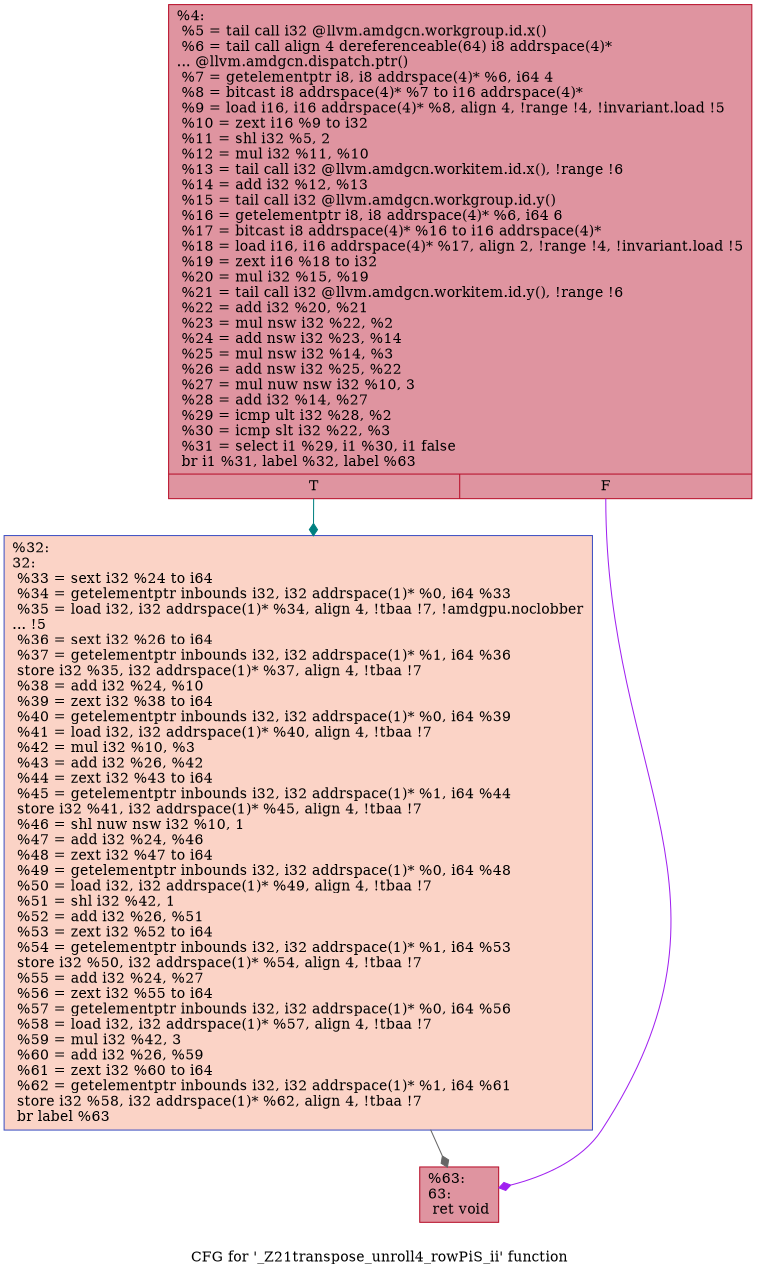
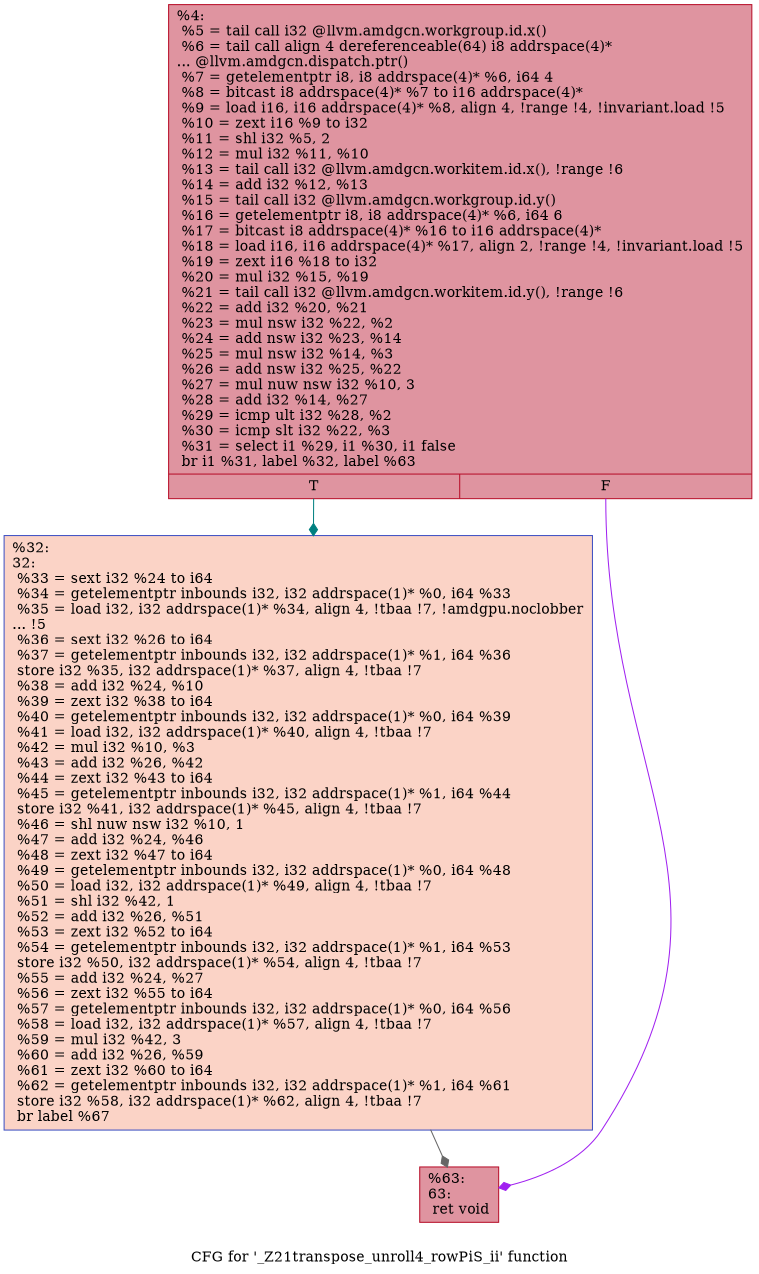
  digraph {
    label="CFG for '_Z21transpose_unroll4_rowPiS_ii' function"
    node [color="#b70d28ff" fillcolor="#b70d2870" shape=record style=filled]
    edge [arrowhead=diamond]
    n1 [label="{%4:\l  %5 = tail call i32 @llvm.amdgcn.workgroup.id.x()\l  %6 = tail call align 4 dereferenceable(64) i8 addrspace(4)*\l... @llvm.amdgcn.dispatch.ptr()\l  %7 = getelementptr i8, i8 addrspace(4)* %6, i64 4\l  %8 = bitcast i8 addrspace(4)* %7 to i16 addrspace(4)*\l  %9 = load i16, i16 addrspace(4)* %8, align 4, !range !4, !invariant.load !5\l  %10 = zext i16 %9 to i32\l  %11 = shl i32 %5, 2\l  %12 = mul i32 %11, %10\l  %13 = tail call i32 @llvm.amdgcn.workitem.id.x(), !range !6\l  %14 = add i32 %12, %13\l  %15 = tail call i32 @llvm.amdgcn.workgroup.id.y()\l  %16 = getelementptr i8, i8 addrspace(4)* %6, i64 6\l  %17 = bitcast i8 addrspace(4)* %16 to i16 addrspace(4)*\l  %18 = load i16, i16 addrspace(4)* %17, align 2, !range !4, !invariant.load !5\l  %19 = zext i16 %18 to i32\l  %20 = mul i32 %15, %19\l  %21 = tail call i32 @llvm.amdgcn.workitem.id.y(), !range !6\l  %22 = add i32 %20, %21\l  %23 = mul nsw i32 %22, %2\l  %24 = add nsw i32 %23, %14\l  %25 = mul nsw i32 %14, %3\l  %26 = add nsw i32 %25, %22\l  %27 = mul nuw nsw i32 %10, 3\l  %28 = add i32 %14, %27\l  %29 = icmp ult i32 %28, %2\l  %30 = icmp slt i32 %22, %3\l  %31 = select i1 %29, i1 %30, i1 false\l  br i1 %31, label %32, label %63\l|{<s0>T|<s1>F}}"]
-   n2 [color="#3d50c3ff" fillcolor="#f59c7d70" label="{%32:\l32:                                               \l  %33 = sext i32 %24 to i64\l  %34 = getelementptr inbounds i32, i32 addrspace(1)* %0, i64 %33\l  %35 = load i32, i32 addrspace(1)* %34, align 4, !tbaa !7, !amdgpu.noclobber\l... !5\l  %36 = sext i32 %26 to i64\l  %37 = getelementptr inbounds i32, i32 addrspace(1)* %1, i64 %36\l  store i32 %35, i32 addrspace(1)* %37, align 4, !tbaa !7\l  %38 = add i32 %24, %10\l  %39 = zext i32 %38 to i64\l  %40 = getelementptr inbounds i32, i32 addrspace(1)* %0, i64 %39\l  %41 = load i32, i32 addrspace(1)* %40, align 4, !tbaa !7\l  %42 = mul i32 %10, %3\l  %43 = add i32 %26, %42\l  %44 = zext i32 %43 to i64\l  %45 = getelementptr inbounds i32, i32 addrspace(1)* %1, i64 %44\l  store i32 %41, i32 addrspace(1)* %45, align 4, !tbaa !7\l  %46 = shl nuw nsw i32 %10, 1\l  %47 = add i32 %24, %46\l  %48 = zext i32 %47 to i64\l  %49 = getelementptr inbounds i32, i32 addrspace(1)* %0, i64 %48\l  %50 = load i32, i32 addrspace(1)* %49, align 4, !tbaa !7\l  %51 = shl i32 %42, 1\l  %52 = add i32 %26, %51\l  %53 = zext i32 %52 to i64\l  %54 = getelementptr inbounds i32, i32 addrspace(1)* %1, i64 %53\l  store i32 %50, i32 addrspace(1)* %54, align 4, !tbaa !7\l  %55 = add i32 %24, %27\l  %56 = zext i32 %55 to i64\l  %57 = getelementptr inbounds i32, i32 addrspace(1)* %0, i64 %56\l  %58 = load i32, i32 addrspace(1)* %57, align 4, !tbaa !7\l  %59 = mul i32 %42, 3\l  %60 = add i32 %26, %59\l  %61 = zext i32 %60 to i64\l  %62 = getelementptr inbounds i32, i32 addrspace(1)* %1, i64 %61\l  store i32 %58, i32 addrspace(1)* %62, align 4, !tbaa !7\l  br label %63\l}"]
+   n2 [color="#3d50c3ff" fillcolor="#f59c7d70" label="{%32:\l32:                                               \l  %33 = sext i32 %24 to i64\l  %34 = getelementptr inbounds i32, i32 addrspace(1)* %0, i64 %33\l  %35 = load i32, i32 addrspace(1)* %34, align 4, !tbaa !7, !amdgpu.noclobber\l... !5\l  %36 = sext i32 %26 to i64\l  %37 = getelementptr inbounds i32, i32 addrspace(1)* %1, i64 %36\l  store i32 %35, i32 addrspace(1)* %37, align 4, !tbaa !7\l  %38 = add i32 %24, %10\l  %39 = zext i32 %38 to i64\l  %40 = getelementptr inbounds i32, i32 addrspace(1)* %0, i64 %39\l  %41 = load i32, i32 addrspace(1)* %40, align 4, !tbaa !7\l  %42 = mul i32 %10, %3\l  %43 = add i32 %26, %42\l  %44 = zext i32 %43 to i64\l  %45 = getelementptr inbounds i32, i32 addrspace(1)* %1, i64 %44\l  store i32 %41, i32 addrspace(1)* %45, align 4, !tbaa !7\l  %46 = shl nuw nsw i32 %10, 1\l  %47 = add i32 %24, %46\l  %48 = zext i32 %47 to i64\l  %49 = getelementptr inbounds i32, i32 addrspace(1)* %0, i64 %48\l  %50 = load i32, i32 addrspace(1)* %49, align 4, !tbaa !7\l  %51 = shl i32 %42, 1\l  %52 = add i32 %26, %51\l  %53 = zext i32 %52 to i64\l  %54 = getelementptr inbounds i32, i32 addrspace(1)* %1, i64 %53\l  store i32 %50, i32 addrspace(1)* %54, align 4, !tbaa !7\l  %55 = add i32 %24, %27\l  %56 = zext i32 %55 to i64\l  %57 = getelementptr inbounds i32, i32 addrspace(1)* %0, i64 %56\l  %58 = load i32, i32 addrspace(1)* %57, align 4, !tbaa !7\l  %59 = mul i32 %42, 3\l  %60 = add i32 %26, %59\l  %61 = zext i32 %60 to i64\l  %62 = getelementptr inbounds i32, i32 addrspace(1)* %1, i64 %61\l  store i32 %58, i32 addrspace(1)* %62, align 4, !tbaa !7\l  br label %67\l}"]
    n3 [label="{%63:\l63:                                               \l  ret void\l}"]
    n1 -> n2 [tailport=s0 color=teal]
    n1 -> n3 [tailport=s1 color=purple]
    n2 -> n3 [color=gray40]
  }
